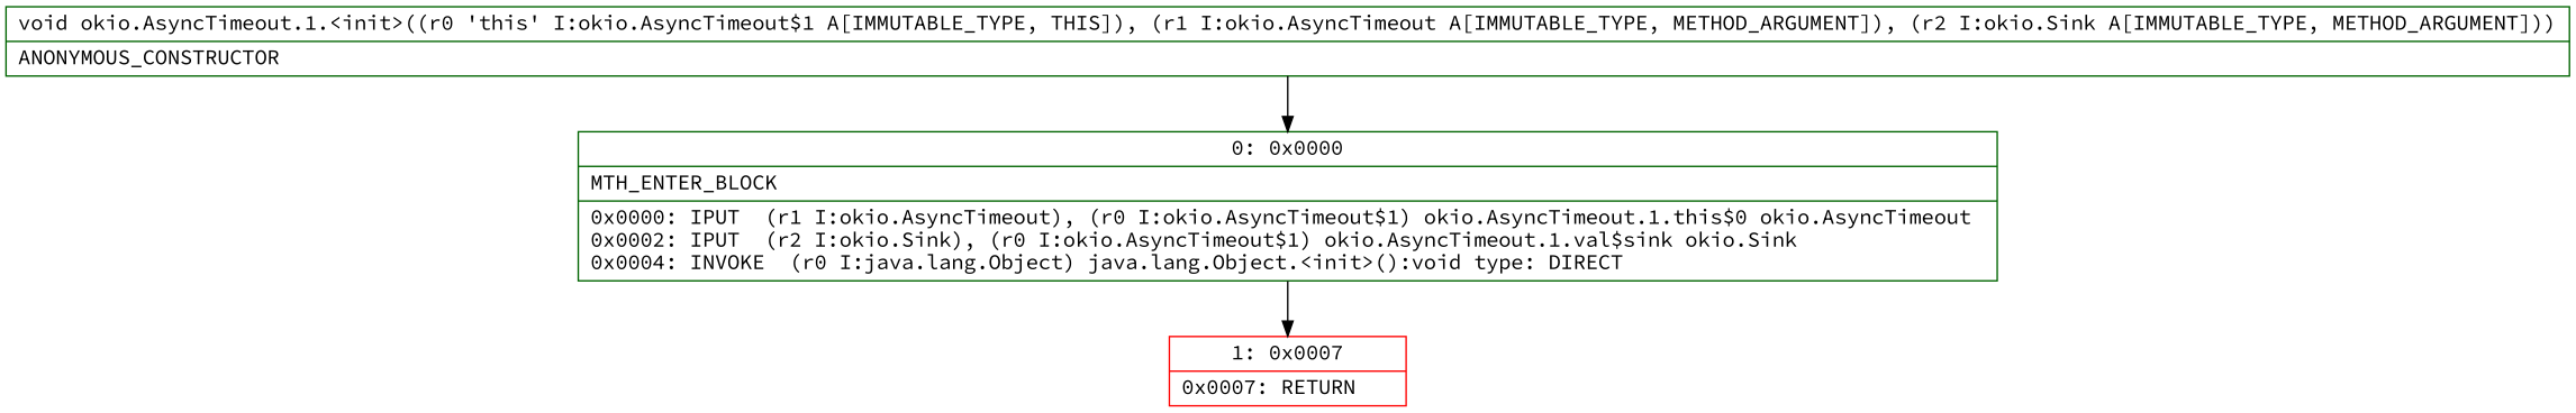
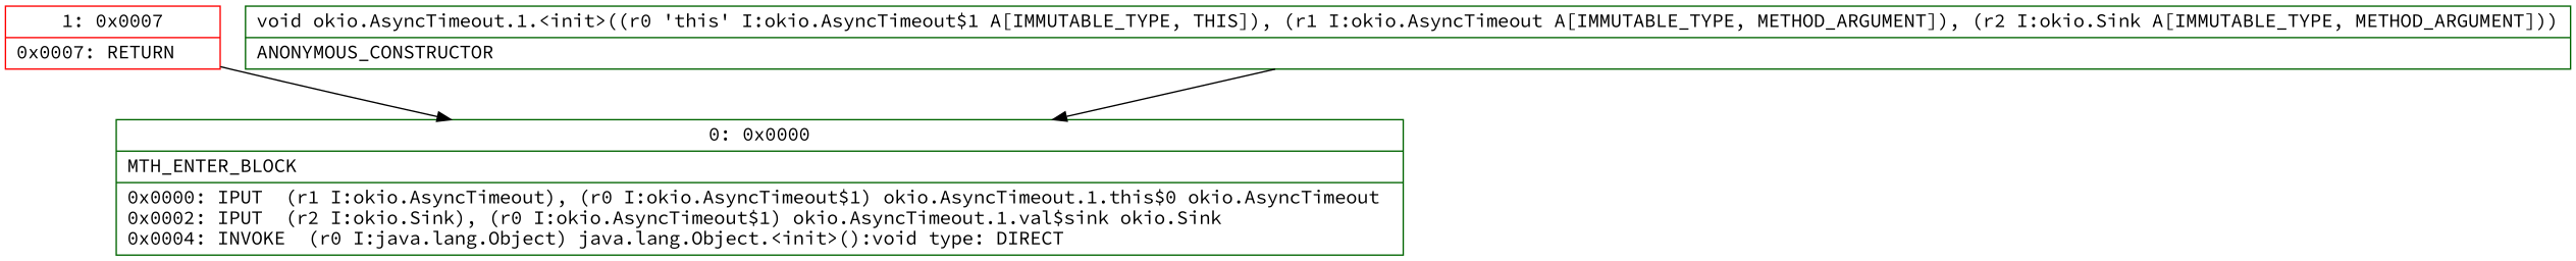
  digraph {
    fontname="Source Code Pro"
    node [shape=record color=darkgreen fontname="Source Code Pro"]
    edge [fontname="Source Code Pro"]
    n1 [label="{0\:\ 0x0000|MTH_ENTER_BLOCK\l|0x0000: IPUT  (r1 I:okio.AsyncTimeout), (r0 I:okio.AsyncTimeout$1) okio.AsyncTimeout.1.this$0 okio.AsyncTimeout \l0x0002: IPUT  (r2 I:okio.Sink), (r0 I:okio.AsyncTimeout$1) okio.AsyncTimeout.1.val$sink okio.Sink \l0x0004: INVOKE  (r0 I:java.lang.Object) java.lang.Object.\<init\>():void type: DIRECT \l}"]
    n2 [label="{1\:\ 0x0007|0x0007: RETURN   \l}" color=red]
    n3 [label="{void okio.AsyncTimeout.1.\<init\>((r0 'this' I:okio.AsyncTimeout$1 A[IMMUTABLE_TYPE, THIS]), (r1 I:okio.AsyncTimeout A[IMMUTABLE_TYPE, METHOD_ARGUMENT]), (r2 I:okio.Sink A[IMMUTABLE_TYPE, METHOD_ARGUMENT]))  | ANONYMOUS_CONSTRUCTOR\l}"]
-   n1 -> n2
+   n2 -> n1
    n3 -> n1
  }
